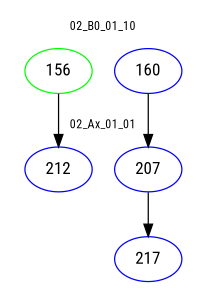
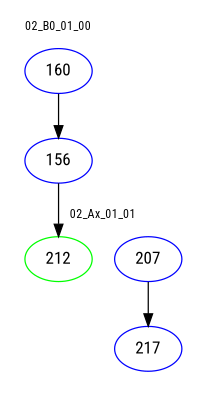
  digraph {
    fontname="Roboto Condensed"
    node [color=blue fontname="Roboto Condensed"]
    edge [color=black fontname="Roboto Condensed"]
    n1 [label=207]
-   n2 [label=212]
+   n2 [color=green label=212]
    n3 [label=217]
    n4 [label=160]
-   n5 [color=green label=156]
+   n5 [label=156]
    subgraph cluster_1 {
      color=white
      fontsize=10
      label="02_Ax_01_01"
      n1
      n2
      n3
    }
    subgraph cluster_2 {
      color=white
      fontsize=10
-     label="02_B0_01_10"
+     label="02_B0_01_00"
      n4
      n5
    }
    n1 -> n3
-   n4 -> n1
+   n4 -> n5
    n5 -> n2
  }
